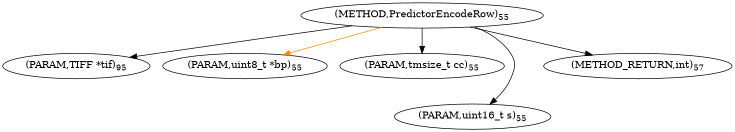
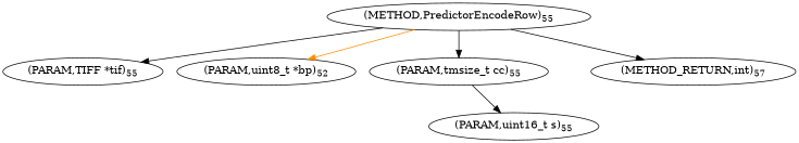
  digraph {
    edge [color=black]
    n1 [label=<(METHOD,PredictorEncodeRow)<SUB>55</SUB>>]
-   n2 [label=<(PARAM,TIFF *tif)<SUB>95</SUB>>]
-   n3 [label=<(PARAM,uint8_t *bp)<SUB>55</SUB>>]
+   n2 [label=<(PARAM,TIFF *tif)<SUB>55</SUB>>]
+   n3 [label=<(PARAM,uint8_t *bp)<SUB>52</SUB>>]
    n4 [label=<(PARAM,tmsize_t cc)<SUB>55</SUB>>]
    n5 [label=<(PARAM,uint16_t s)<SUB>55</SUB>>]
    n6 [label=<(METHOD_RETURN,int)<SUB>57</SUB>>]
    n1 -> n2
    n1 -> n3 [color=darkorange]
    n1 -> n4
-   n1 -> n5
+   n4 -> n5
    n1 -> n6
  }
